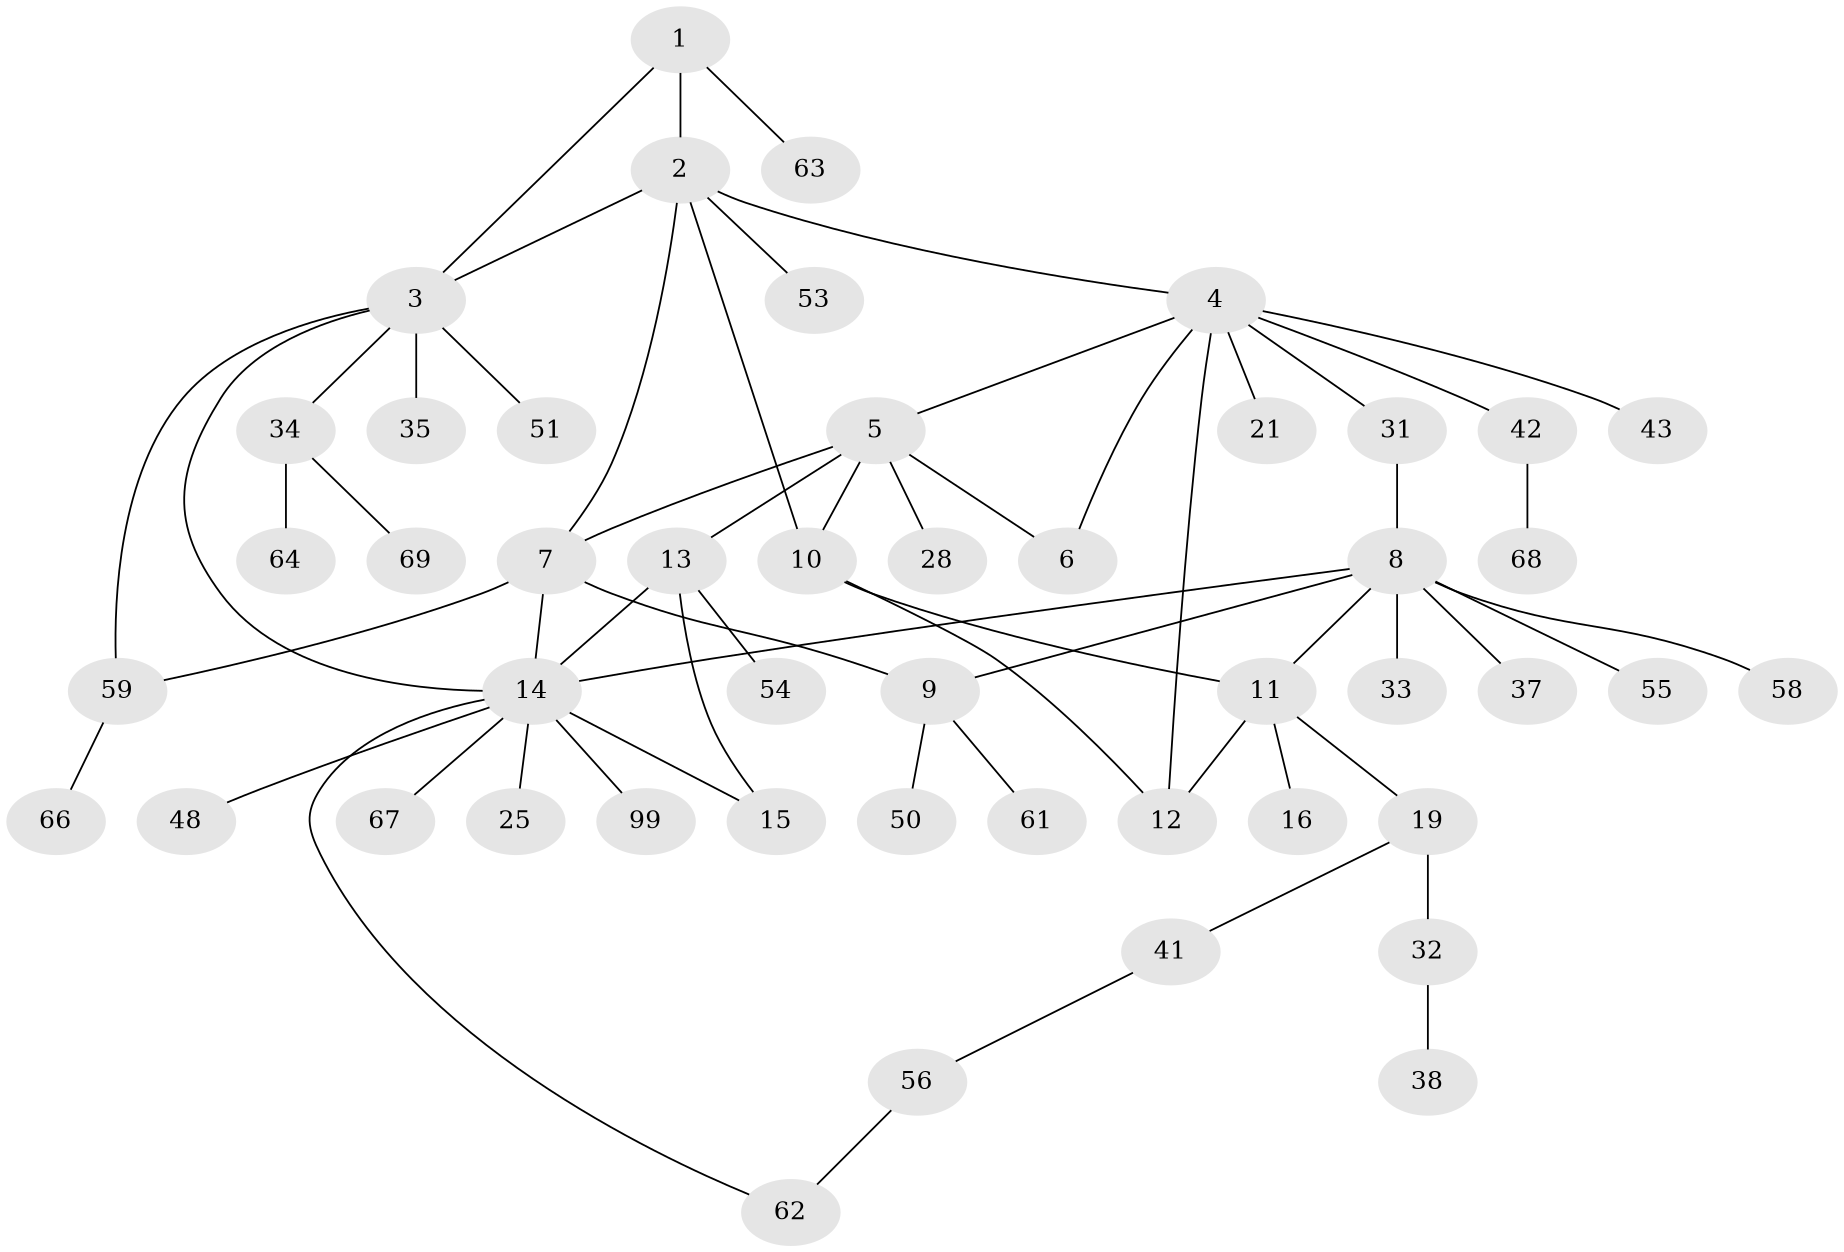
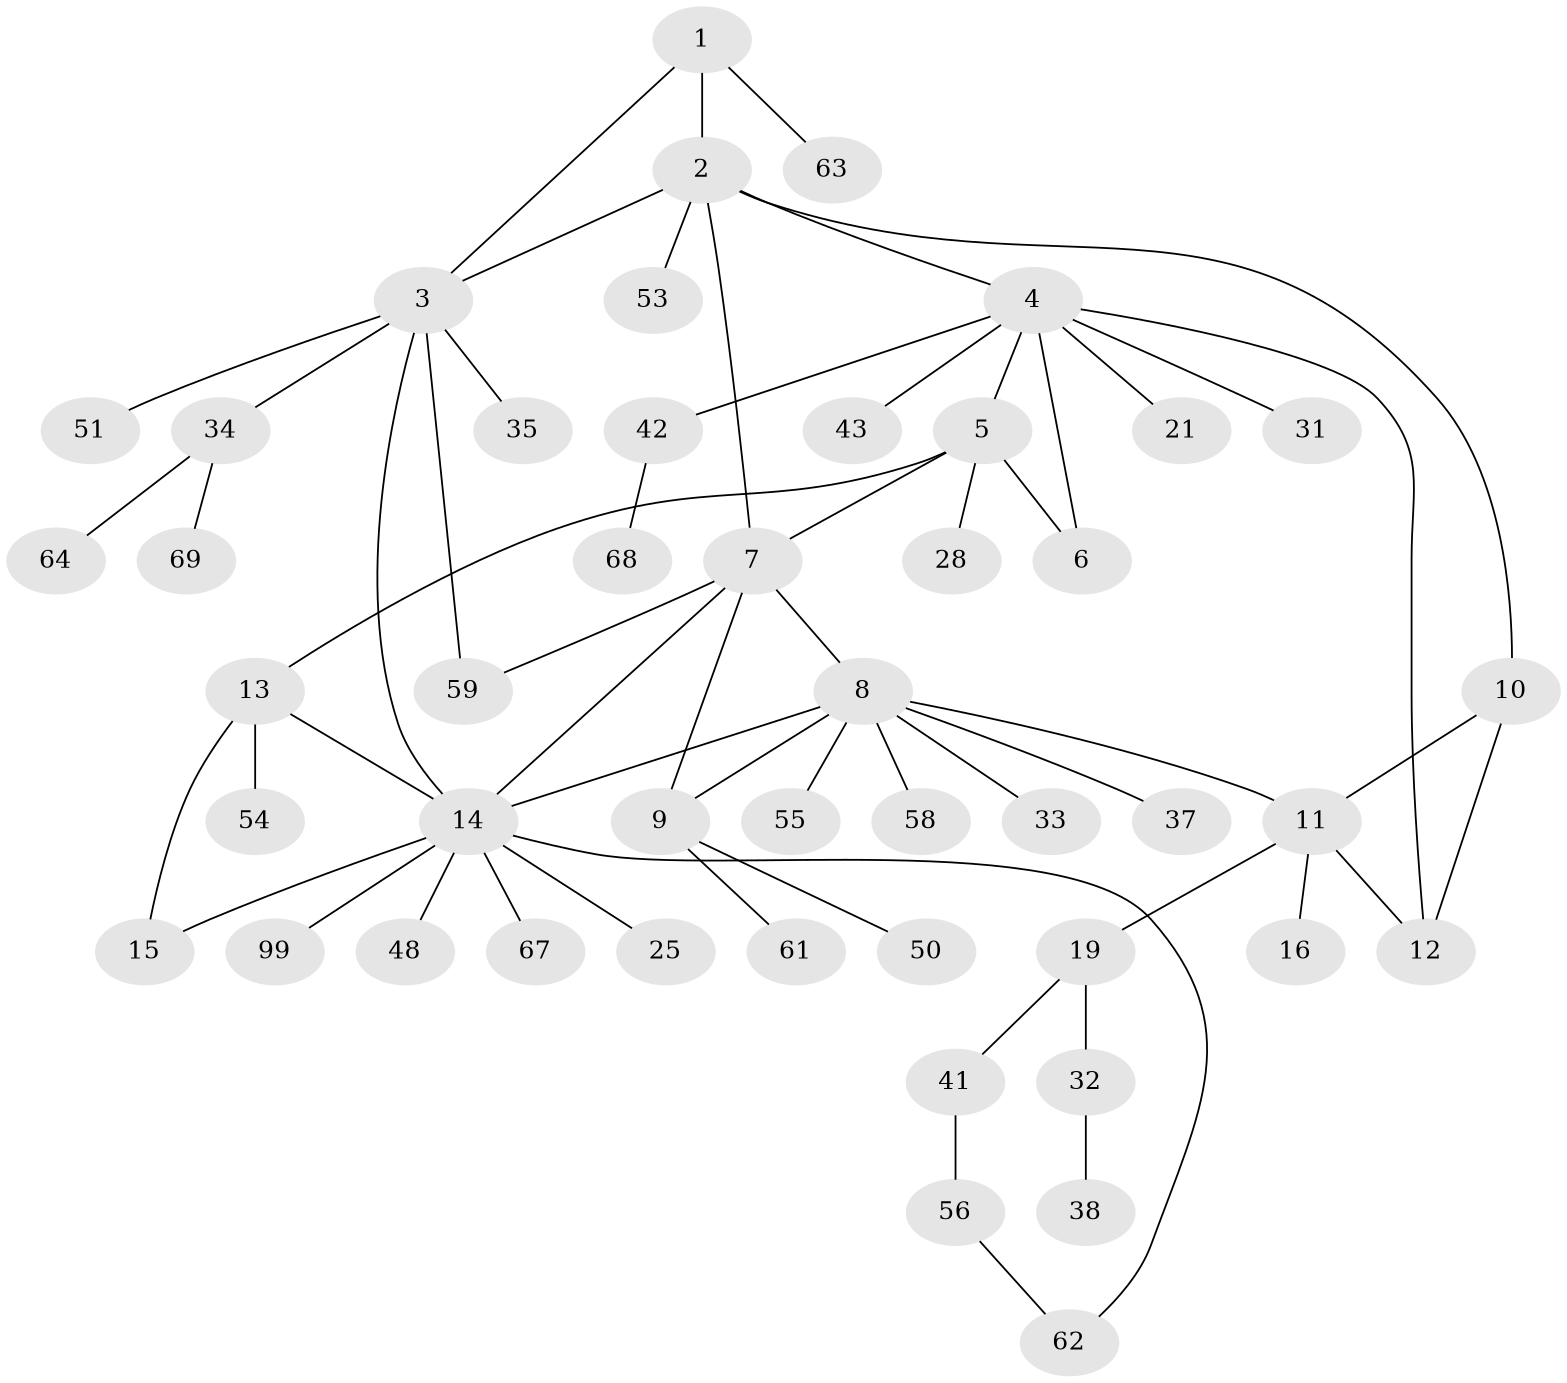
  graph {
    node [color=gray90 style=filled]
    1 [super="+20"]
    2 [super="+52"]
    3 [super="+17"]
    63
    4 [super="+23"]
    7 [super="+24"]
    10 [super="+30"]
    53
    14 [super="+29"]
    34 [super="+44"]
    35
    51
    59
    5 [super="+49"]
    6 [super="+36"]
    12
    21
    31
    42
    43
    8 [super="+18"]
    9 [super="+26"]
    11 [super="+22"]
    15
    25
    n26 [label=99]
    48
    62
    67
    64
    69
-   66
    13 [super="+60"]
    28
    68
    54
    33 [super="+65"]
    37 [super="+47"]
    55
    58
    50
    61
    16 [super="+40"]
    19 [super="+27"]
    32 [super="+46"]
    41 [super="+45"]
    38
    56 [super="+57"]
    1 -- 2
    1 -- 3
    1 -- 63
    2 -- 3
    2 -- 4
    2 -- 7
    2 -- 10
    2 -- 53
    3 -- 14
    3 -- 34
    3 -- 35
    3 -- 51
    3 -- 59
    4 -- 5
    4 -- 6
    4 -- 12
    4 -- 21
    4 -- 31
    4 -- 42
    4 -- 43
    7 -- 14
    7 -- 59
-   31 -- 8
+   7 -- 8
    7 -- 9
    10 -- 12
    10 -- 11
    14 -- 15
    14 -- 25
    14 -- n26
    14 -- 48
    14 -- 62
    14 -- 67
    34 -- 64
    34 -- 69
-   59 -- 66
    5 -- 7
-   5 -- 10
    5 -- 6
    5 -- 13
    5 -- 28
    42 -- 68
    8 -- 14
    8 -- 9
    8 -- 11
    8 -- 33
    8 -- 37
    8 -- 55
    8 -- 58
    9 -- 50
    9 -- 61
    11 -- 12
    11 -- 16
    11 -- 19
    13 -- 14
    13 -- 15
    13 -- 54
    19 -- 32
    19 -- 41
    32 -- 38
    41 -- 56
    56 -- 62
  }
